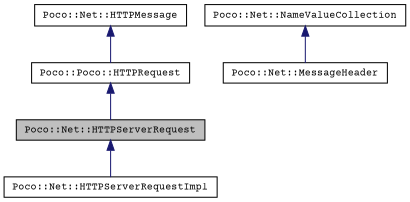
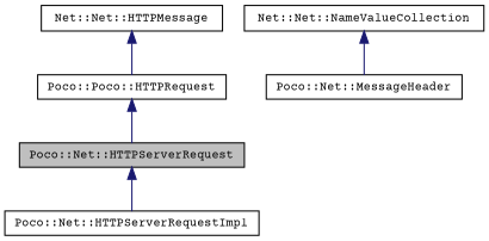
  digraph {
    fontname="Courier Prime"
    node [color=black fillcolor=white fontname="Courier Prime" fontsize=10 shape=record style=filled]
    edge [color=midnightblue dir=back fontname="Courier Prime" fontsize=10 labelfontname=Helvetica labelfontsize=10 style=solid]
    n1 [fillcolor=grey75 fontcolor=black height=0.2 label="Poco::Net::HTTPServerRequest" width=0.4]
    n2 [height=0.2 label="Poco::Net::HTTPServerRequestImpl" width=0.4]
    n3 [height=0.2 label="Poco::Poco::HTTPRequest" width=0.4]
-   n4 [height=0.2 label="Poco::Net::HTTPMessage" width=0.4]
+   n4 [height=0.2 label="Net::Net::HTTPMessage" width=0.4]
    n5 [height=0.2 label="Poco::Net::MessageHeader" width=0.4]
-   n6 [height=0.2 label="Poco::Net::NameValueCollection" width=0.4]
+   n6 [height=0.2 label="Net::Net::NameValueCollection" width=0.4]
    n1 -> n2
    n3 -> n1
    n4 -> n3
    n6 -> n5
  }
